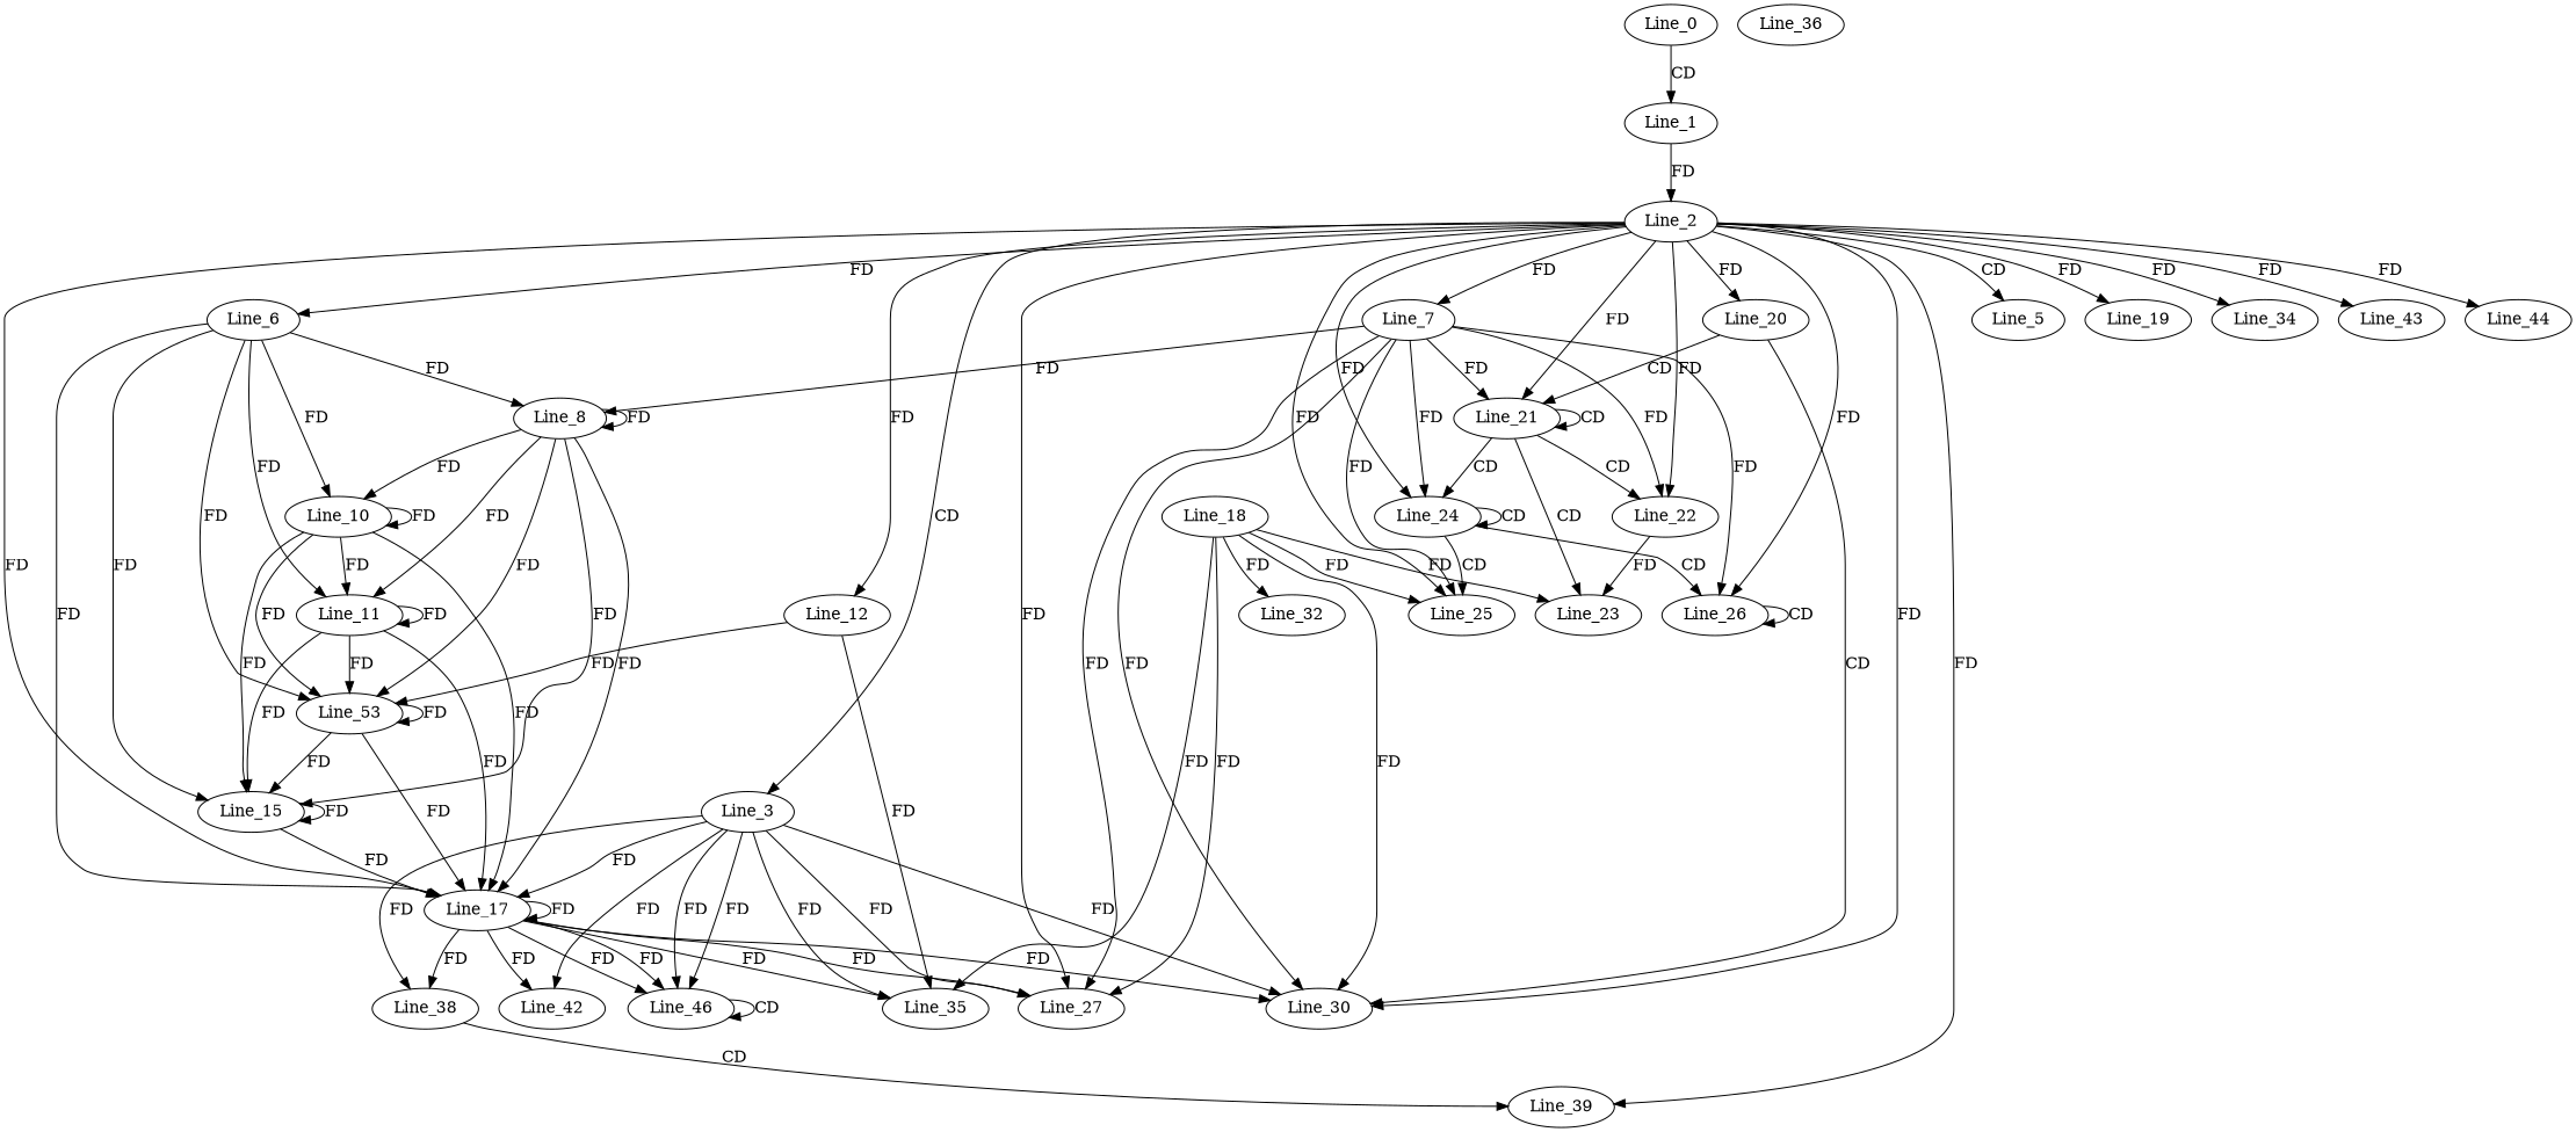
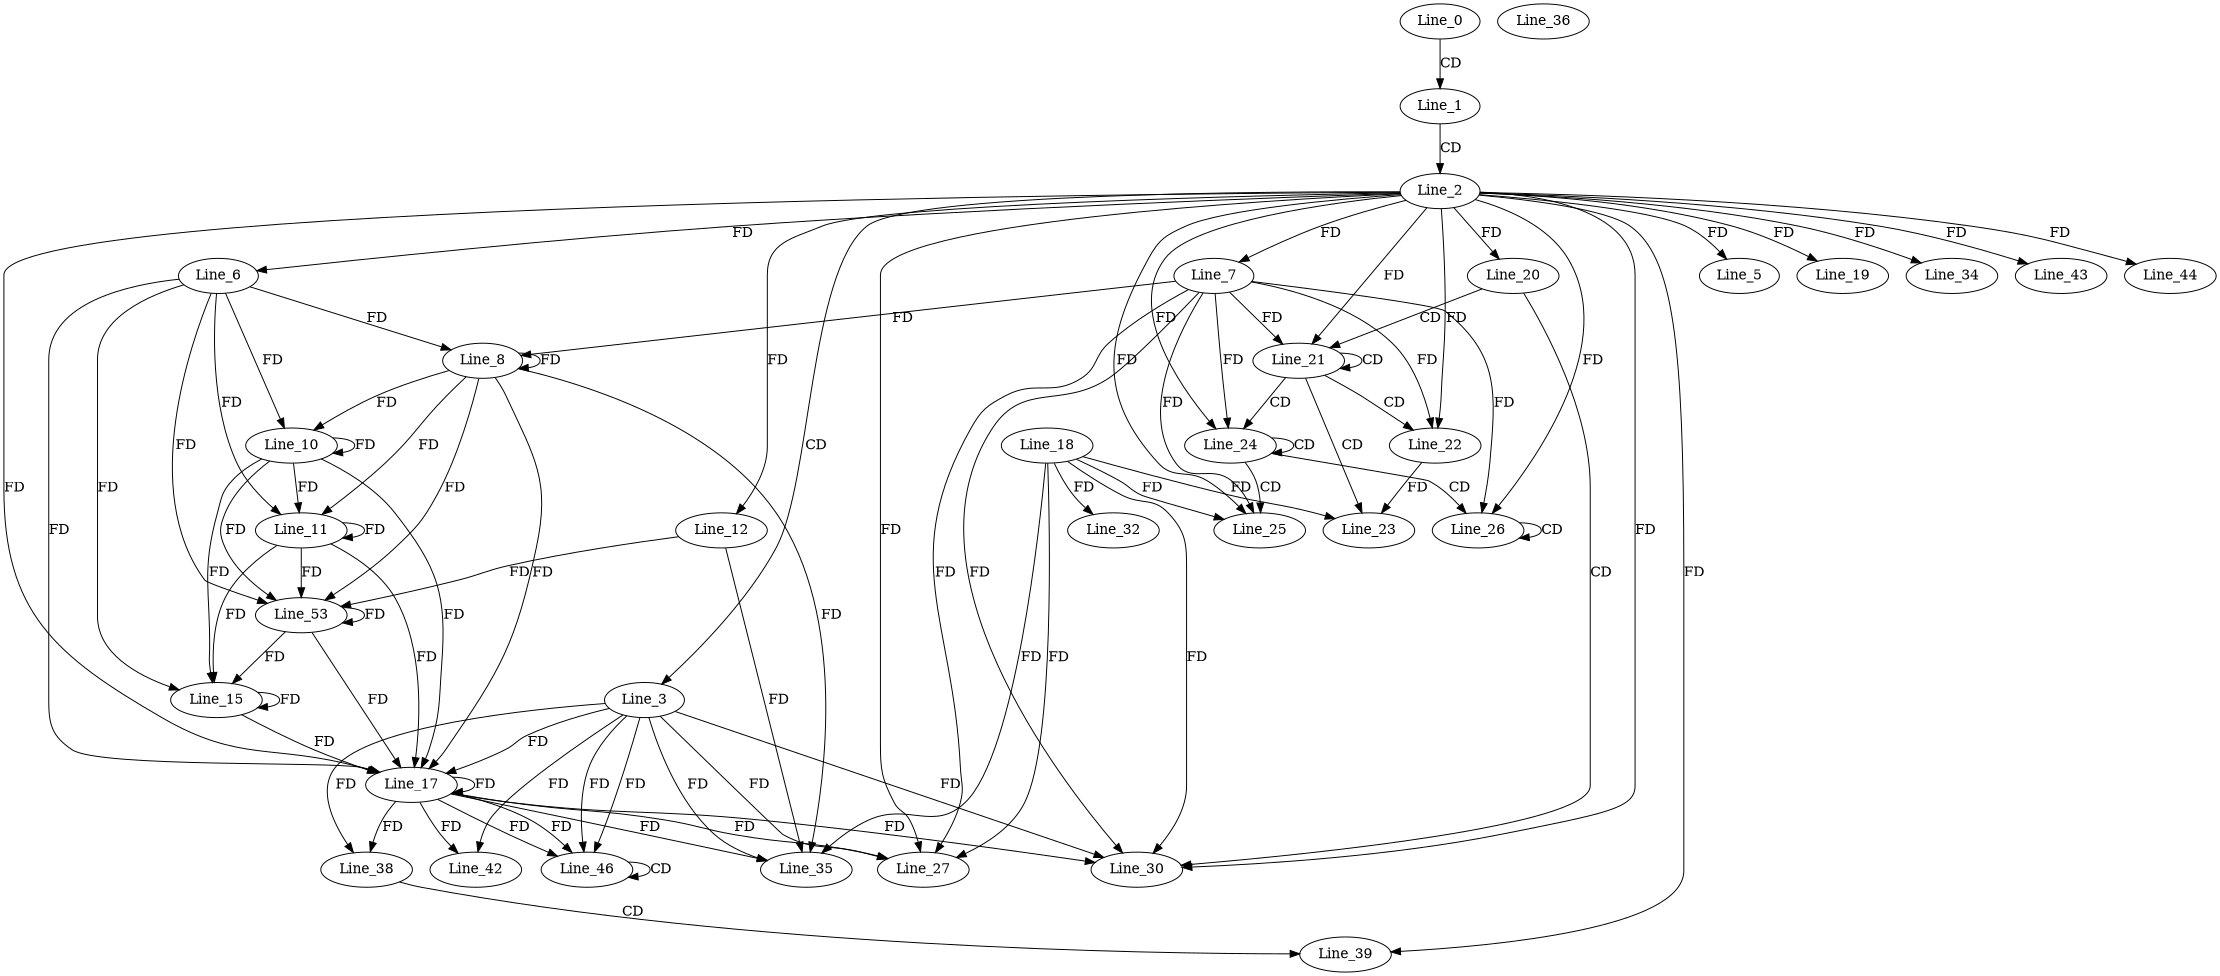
  digraph {
    Line_0
    Line_1
    Line_2
    Line_3
    Line_5
    Line_6
    Line_7
    Line_12
    Line_17
    Line_19
    Line_20
    Line_21
    Line_22
    Line_24
    Line_25
    Line_26
    Line_27
    Line_30
    Line_34
    Line_39
    Line_43
    Line_44
    Line_35
    Line_38
    Line_42
    Line_46
    Line_8
    Line_10
    Line_11
    n30 [label=Line_53]
    Line_15
    Line_23
    Line_18
    Line_32
    Line_36
    Line_0 -> Line_1 [label=CD]
-   Line_1 -> Line_2 [label=FD]
+   Line_1 -> Line_2 [label=CD]
    Line_2 -> Line_3 [label=CD]
-   Line_2 -> Line_5 [label=CD]
+   Line_2 -> Line_5 [label=FD]
    Line_2 -> Line_6 [label=FD]
    Line_2 -> Line_7 [label=FD]
    Line_2 -> Line_12 [label=FD]
    Line_2 -> Line_17 [label=FD]
    Line_2 -> Line_19 [label=FD]
    Line_2 -> Line_20 [label=FD]
    Line_2 -> Line_21 [label=FD]
    Line_2 -> Line_22 [label=FD]
    Line_2 -> Line_24 [label=FD]
    Line_2 -> Line_25 [label=FD]
    Line_2 -> Line_26 [label=FD]
    Line_2 -> Line_27 [label=FD]
    Line_2 -> Line_30 [label=FD]
    Line_2 -> Line_34 [label=FD]
    Line_2 -> Line_39 [label=FD]
    Line_2 -> Line_43 [label=FD]
    Line_2 -> Line_44 [label=FD]
    Line_3 -> Line_17 [label=FD]
    Line_3 -> Line_27 [label=FD]
    Line_3 -> Line_30 [label=FD]
    Line_3 -> Line_35 [label=FD]
    Line_3 -> Line_38 [label=FD]
    Line_3 -> Line_42 [label=FD]
    Line_3 -> Line_46 [label=FD]
    Line_3 -> Line_46 [label=FD]
    Line_6 -> Line_17 [label=FD]
    Line_6 -> Line_8 [label=FD]
    Line_6 -> Line_10 [label=FD]
    Line_6 -> Line_11 [label=FD]
    Line_6 -> n30 [label=FD]
    Line_6 -> Line_15 [label=FD]
    Line_7 -> Line_21 [label=FD]
    Line_7 -> Line_22 [label=FD]
    Line_7 -> Line_24 [label=FD]
    Line_7 -> Line_25 [label=FD]
    Line_7 -> Line_26 [label=FD]
    Line_7 -> Line_27 [label=FD]
    Line_7 -> Line_30 [label=FD]
    Line_7 -> Line_8 [label=FD]
    Line_12 -> Line_35 [label=FD]
    Line_12 -> n30 [label=FD]
    Line_17 -> Line_17 [label=FD]
    Line_17 -> Line_27 [label=FD]
    Line_17 -> Line_30 [label=FD]
    Line_17 -> Line_35 [label=FD]
    Line_17 -> Line_38 [label=FD]
    Line_17 -> Line_42 [label=FD]
    Line_17 -> Line_46 [label=FD]
    Line_17 -> Line_46 [label=FD]
    Line_20 -> Line_21 [label=CD]
    Line_20 -> Line_30 [label=CD]
    Line_21 -> Line_21 [label=CD]
    Line_21 -> Line_22 [label=CD]
    Line_21 -> Line_24 [label=CD]
    Line_21 -> Line_23 [label=CD]
    Line_22 -> Line_23 [label=FD]
    Line_24 -> Line_24 [label=CD]
    Line_24 -> Line_25 [label=CD]
    Line_24 -> Line_26 [label=CD]
    Line_26 -> Line_26 [label=CD]
    Line_38 -> Line_39 [label=CD]
    Line_46 -> Line_46 [label=CD]
    Line_8 -> Line_17 [label=FD]
    Line_8 -> Line_8 [label=FD]
    Line_8 -> Line_10 [label=FD]
    Line_8 -> Line_11 [label=FD]
    Line_8 -> n30 [label=FD]
-   Line_8 -> Line_15 [label=FD]
+   Line_8 -> Line_35 [label=FD]
    Line_10 -> Line_17 [label=FD]
    Line_10 -> Line_10 [label=FD]
    Line_10 -> Line_11 [label=FD]
    Line_10 -> n30 [label=FD]
    Line_10 -> Line_15 [label=FD]
    Line_11 -> Line_17 [label=FD]
    Line_11 -> Line_11 [label=FD]
    Line_11 -> n30 [label=FD]
    Line_11 -> Line_15 [label=FD]
    n30 -> Line_17 [label=FD]
    n30 -> n30 [label=FD]
    n30 -> Line_15 [label=FD]
    Line_15 -> Line_17 [label=FD]
    Line_15 -> Line_15 [label=FD]
    Line_18 -> Line_25 [label=FD]
    Line_18 -> Line_27 [label=FD]
    Line_18 -> Line_30 [label=FD]
    Line_18 -> Line_35 [label=FD]
    Line_18 -> Line_23 [label=FD]
    Line_18 -> Line_32 [label=FD]
  }
